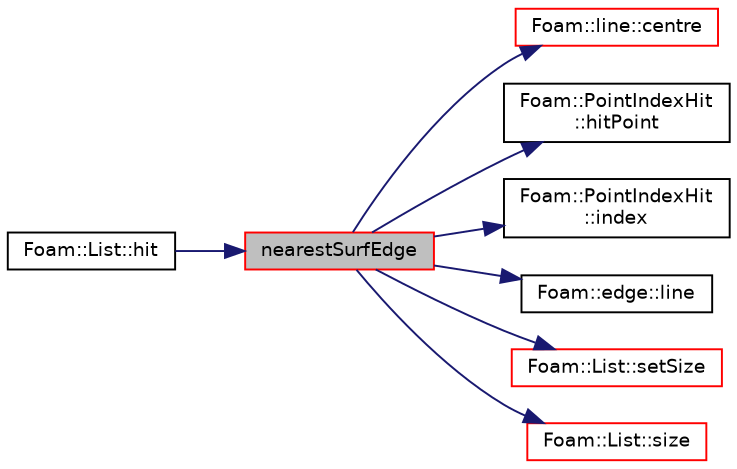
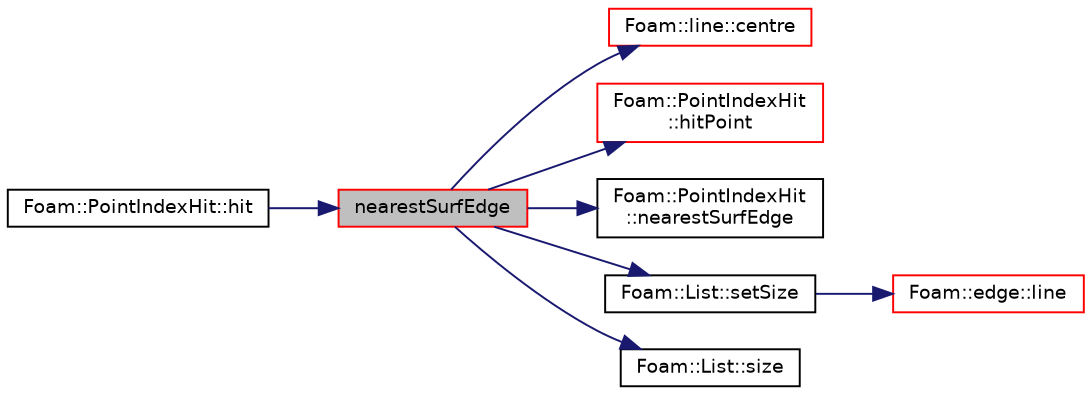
  digraph {
    rankdir=LR
    node [color=red fontname=Helvetica fontsize=10 shape=record]
    edge [color=midnightblue fontname=Helvetica fontsize=10 labelfontname=Helvetica labelfontsize=10 style=solid]
    n1 [fillcolor=grey75 fontcolor=black height=0.2 label=nearestSurfEdge style=filled width=0.4]
    n2 [height=0.2 label="Foam::line::centre" width=0.4]
-   n3 [color=black height=0.2 label="Foam::PointIndexHit\l::hitPoint" width=0.4]
-   n4 [color=black height=0.2 label="Foam::PointIndexHit\l::index" width=0.4]
-   n5 [color=black height=0.2 label="Foam::edge::line" width=0.4]
-   n6 [height=0.2 label="Foam::List::setSize" width=0.4]
-   n7 [height=0.2 label="Foam::List::size" width=0.4]
-   n8 [color=black height=0.2 label="Foam::List::hit" width=0.4]
+   n3 [height=0.2 label="Foam::PointIndexHit\l::hitPoint" width=0.4]
+   n4 [color=black height=0.2 label="Foam::PointIndexHit\l::nearestSurfEdge" width=0.4]
+   n5 [height=0.2 label="Foam::edge::line" width=0.4]
+   n6 [color=black height=0.2 label="Foam::List::setSize" width=0.4]
+   n7 [color=black height=0.2 label="Foam::List::size" width=0.4]
+   n8 [color=black height=0.2 label="Foam::PointIndexHit::hit" width=0.4]
    n1 -> n2
    n1 -> n3
    n1 -> n4
-   n1 -> n5
+   n6 -> n5
    n1 -> n6
    n1 -> n7
    n8 -> n1
  }
